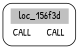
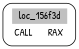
  digraph {
    fontname="Patrick Hand"
-   n1 [fontname="Patrick Hand" label=<<table border="0" cellborder="0" cellpadding="3"><tr><td align="center" colspan="2" bgcolor="grey">loc_156f3d</td></tr><tr><td align="left">CALL       CALL</td></tr></table>> shape=Mrecord]
+   n1 [fontname="Patrick Hand" label=<<table border="0" cellborder="0" cellpadding="3"><tr><td align="center" colspan="2" bgcolor="grey">loc_156f3d</td></tr><tr><td align="left">CALL       RAX</td></tr></table>> shape=Mrecord]
  }
